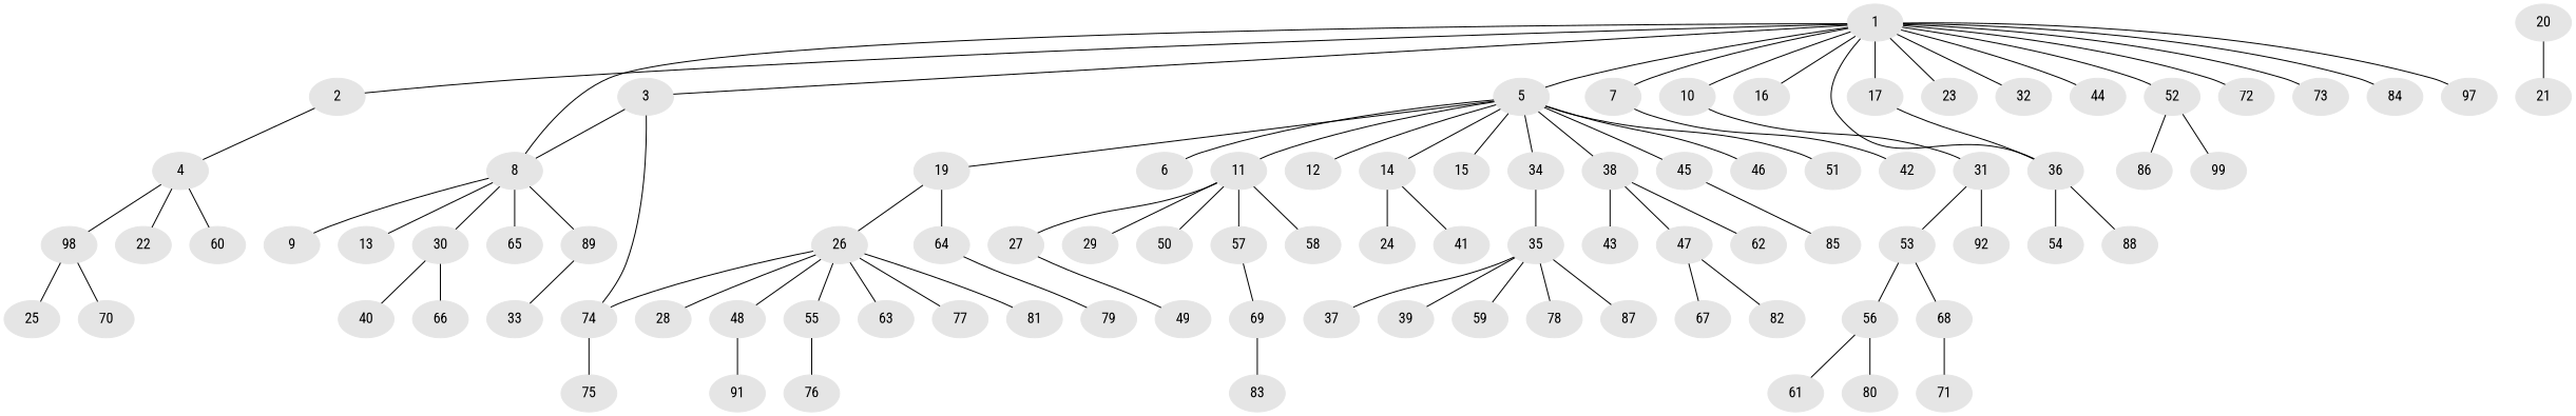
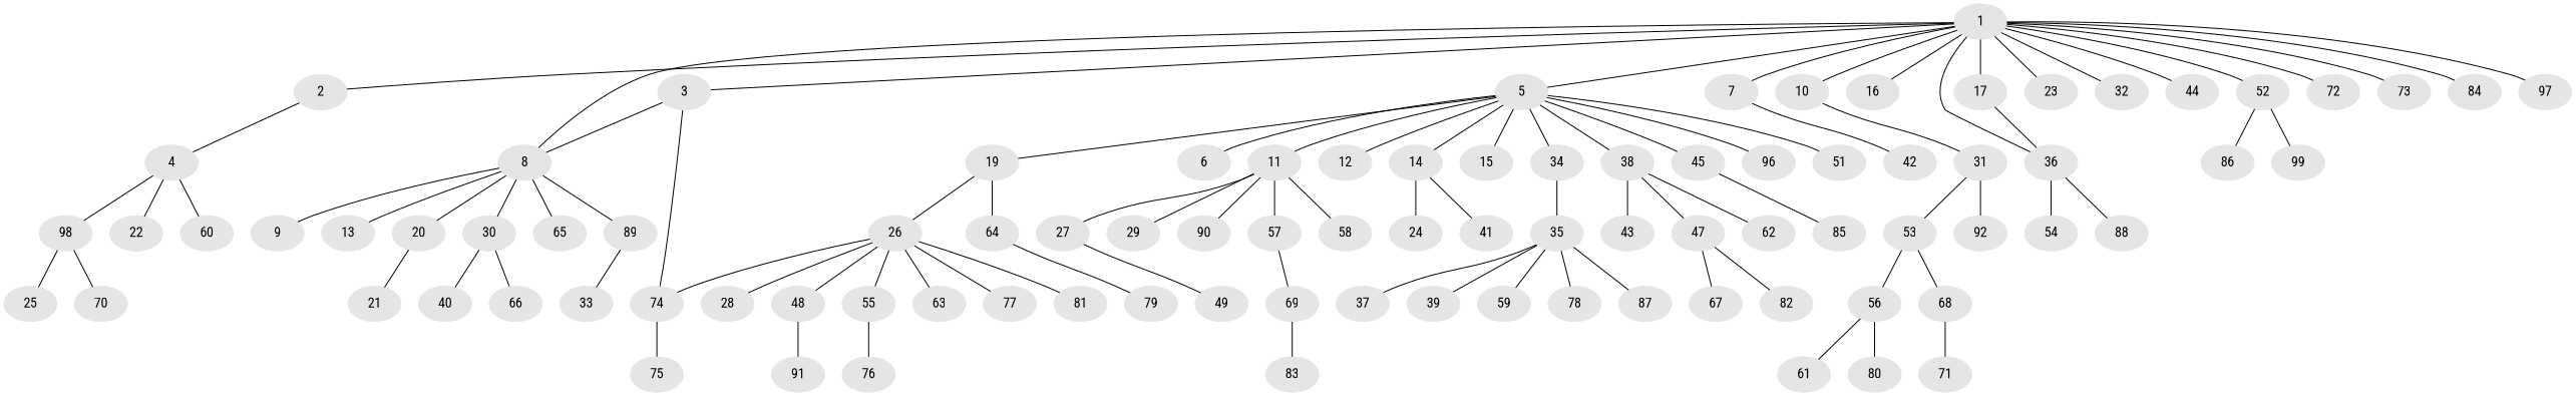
  graph {
    fontname="Roboto Condensed"
    node [color=gray90 fontname="Roboto Condensed" style=filled]
    edge [fontname="Roboto Condensed"]
    1
    2
    3
    5
    7
    8
    10
    16
    17
    23
    32
    36
    44
    52
    72
    73
    84
    n18 [label=97]
    4
    74
    6
    11
    12
    14
    15
    19
    34
    38
    45
-   46
+   46 [label=96]
    51
    42
    9
    13
    20
    30
    65
    89
    31
    54
    88
    86
    n43 [label=99]
    n44 [label=98]
    22
    60
    75
    25
    70
    27
    29
-   50
+   50 [label=90]
    57
    58
    24
    41
    26
    64
    35
    37
    39
    59
    78
    87
    43
    47
    62
    85
    21
    40
    66
    33
    53
    92
    49
    69
    28
    48
    55
    63
    77
    81
    79
    91
    76
    56
    68
    67
    82
    61
    80
    71
    83
    1 -- 2
    1 -- 3
    1 -- 5
    1 -- 7
    1 -- 8
    1 -- 10
    1 -- 16
    1 -- 17
    1 -- 23
    1 -- 32
    1 -- 36
    1 -- 44
    1 -- 52
    1 -- 72
    1 -- 73
    1 -- 84
    1 -- n18
    2 -- 4
    3 -- 8
    3 -- 74
    5 -- 6
    5 -- 11
    5 -- 12
    5 -- 14
    5 -- 15
    5 -- 19
    5 -- 34
    5 -- 38
    5 -- 45
    5 -- 46
    5 -- 51
    7 -- 42
    8 -- 9
    8 -- 13
+   8 -- 20
    8 -- 30
    8 -- 65
    8 -- 89
    10 -- 31
    17 -- 36
    36 -- 54
    36 -- 88
    52 -- 86
    52 -- n43
    4 -- n44
    4 -- 22
    4 -- 60
    74 -- 75
    11 -- 27
    11 -- 29
    11 -- 50
    11 -- 57
    11 -- 58
    14 -- 24
    14 -- 41
    19 -- 26
    19 -- 64
    34 -- 35
    38 -- 43
    38 -- 47
    38 -- 62
    45 -- 85
    20 -- 21
    30 -- 40
    30 -- 66
    89 -- 33
    31 -- 53
    31 -- 92
    n44 -- 25
    n44 -- 70
    27 -- 49
    57 -- 69
    26 -- 74
    26 -- 28
    26 -- 48
    26 -- 55
    26 -- 63
    26 -- 77
    26 -- 81
    64 -- 79
    35 -- 37
    35 -- 39
    35 -- 59
    35 -- 78
    35 -- 87
    47 -- 67
    47 -- 82
    53 -- 56
    53 -- 68
    69 -- 83
    48 -- 91
    55 -- 76
    56 -- 61
    56 -- 80
    68 -- 71
  }
